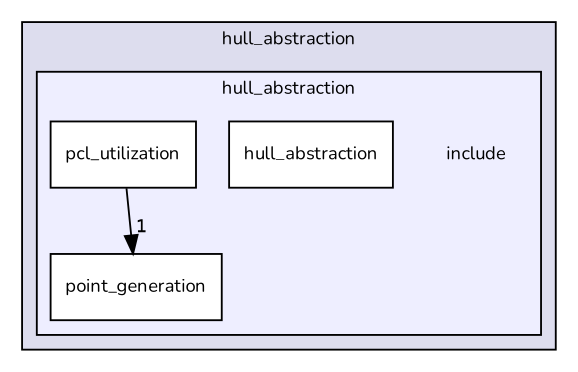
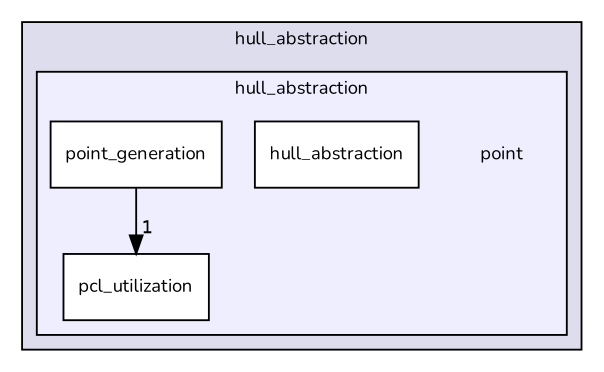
  digraph {
    compound=true
    fontname=Nunito
    node [fontname=Nunito fontsize=10 shape=box color=black fillcolor=white style=filled]
-   n1 [label=include shape=plaintext color="" fillcolor="" style=""]
+   n1 [label=point shape=plaintext color="" fillcolor="" style=""]
    n2 [label=hull_abstraction]
    n3 [label=pcl_utilization]
    n4 [label=point_generation]
    subgraph cluster_1 {
      bgcolor="#ddddee"
      fontsize=10
      label=hull_abstraction
      pencolor=black
      subgraph cluster_2 {
        bgcolor="#eeeeff"
        fontsize=10
        pencolor=black
        n1
        n2
        n3
        n4
      }
    }
-   n3 -> n4 [headlabel=1 labeldistance=1.5 labelfontname=Helvetica labelfontsize=10 fontname=Nunito]
+   n4 -> n3 [headlabel=1 labeldistance=1.5 labelfontname=Helvetica labelfontsize=10 fontname=Nunito]
  }
